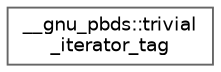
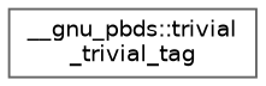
  digraph {
    rankdir=LR
-   n1 [color=grey40 fillcolor=white fontname=Helvetica fontsize=10 height=0.2 label="__gnu_pbds::trivial\l_iterator_tag" shape=box style=filled width=0.4]
+   n1 [color=grey40 fillcolor=white fontname=Helvetica fontsize=10 height=0.2 label="__gnu_pbds::trivial\l_trivial_tag" shape=box style=filled width=0.4]
  }
